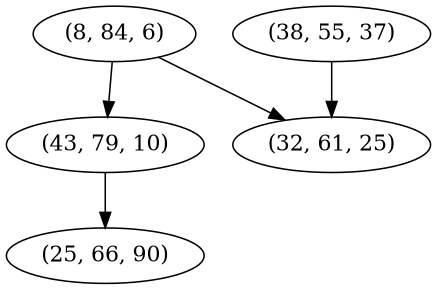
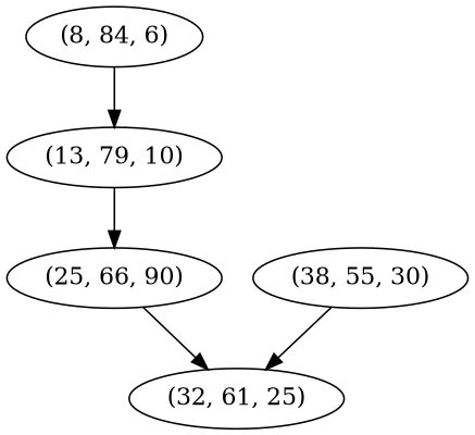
  digraph {
    "(8, 84, 6)"
-   "(13, 79, 10)" [label="(43, 79, 10)"]
+   "(13, 79, 10)"
    n3 [label="(25, 66, 90)"]
    "(32, 61, 25)"
-   "(38, 55, 30)" [label="(38, 55, 37)"]
+   "(38, 55, 30)"
    "(8, 84, 6)" -> "(13, 79, 10)"
    "(13, 79, 10)" -> n3
-   "(8, 84, 6)" -> "(32, 61, 25)"
+   n3 -> "(32, 61, 25)"
    "(38, 55, 30)" -> "(32, 61, 25)"
  }
